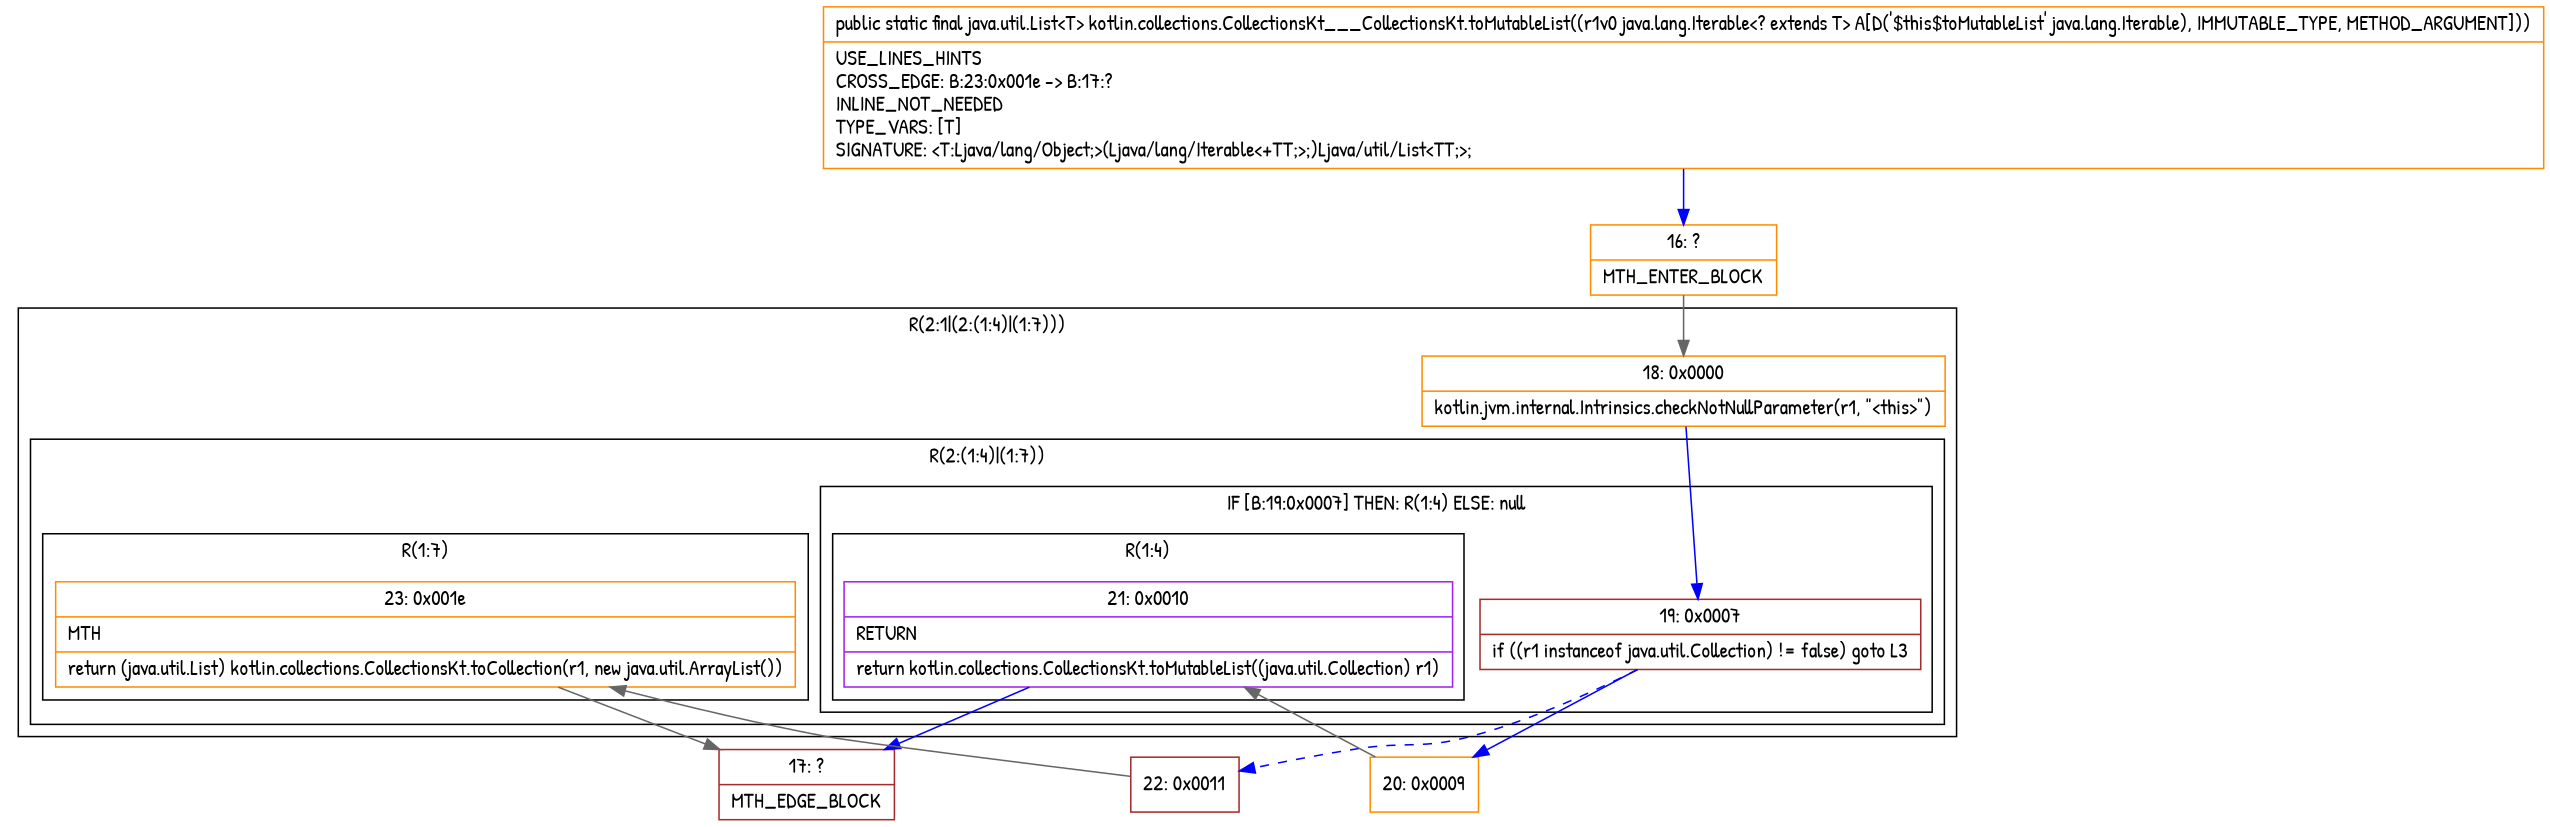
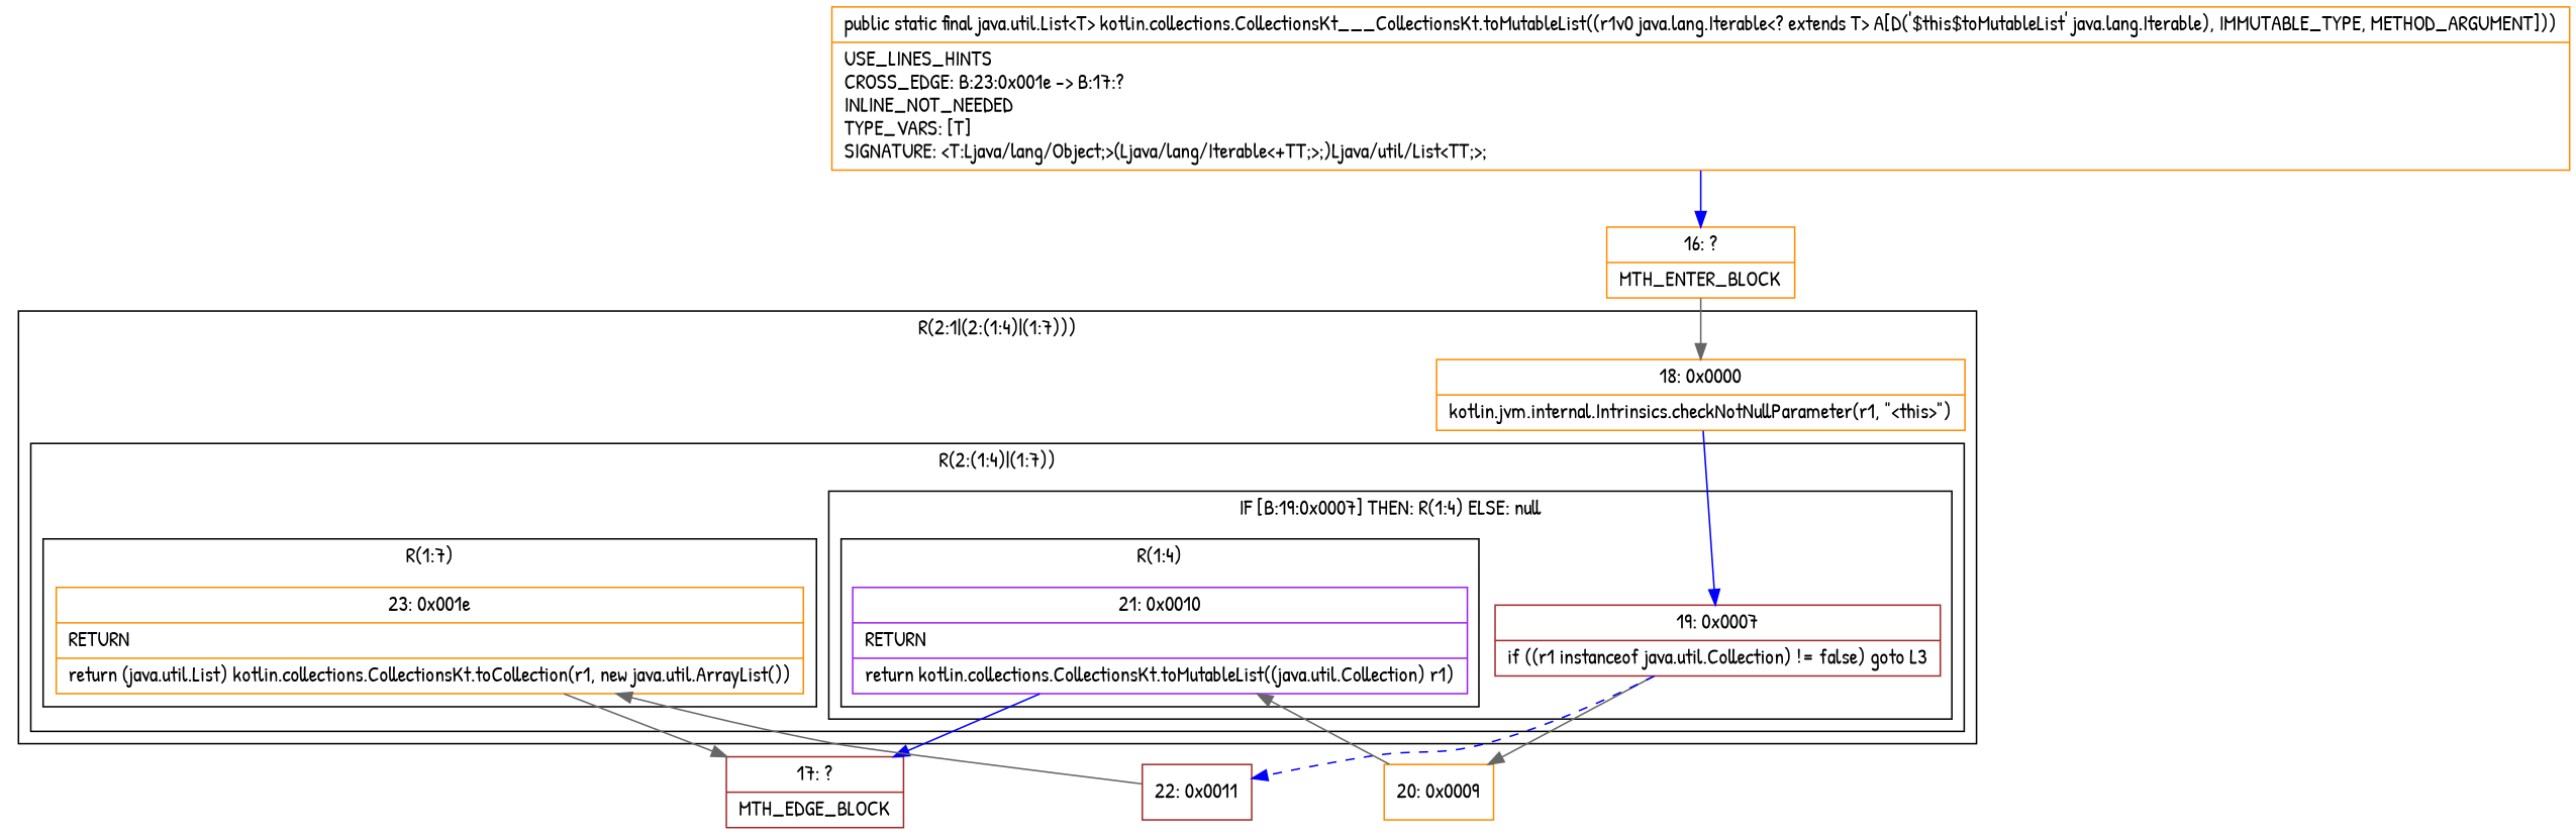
  digraph {
    fontname="Patrick Hand"
    node [color=darkorange fontname="Patrick Hand" shape=record]
    edge [color=blue fontname="Patrick Hand"]
    n1 [color=purple label="{21\:\ 0x0010|RETURN\l|return kotlin.collections.CollectionsKt.toMutableList((java.util.Collection) r1)\l}"]
    n2 [color=brown label="{19\:\ 0x0007|if ((r1 instanceof java.util.Collection) != false) goto L3\l}"]
-   n3 [label="{23\:\ 0x001e|MTH\l|return (java.util.List) kotlin.collections.CollectionsKt.toCollection(r1, new java.util.ArrayList())\l}"]
+   n3 [label="{23\:\ 0x001e|RETURN\l|return (java.util.List) kotlin.collections.CollectionsKt.toCollection(r1, new java.util.ArrayList())\l}"]
    n4 [label="{18\:\ 0x0000|kotlin.jvm.internal.Intrinsics.checkNotNullParameter(r1, \"\<this\>\")\l}"]
    n5 [color=brown label="{17\:\ ?|MTH_EDGE_BLOCK\l}"]
    n6 [label="{20\:\ 0x0009}"]
    n7 [color=brown label="{22\:\ 0x0011}"]
    n8 [label="{16\:\ ?|MTH_ENTER_BLOCK\l}"]
    n9 [label="{public static final java.util.List\<T\> kotlin.collections.CollectionsKt___CollectionsKt.toMutableList((r1v0 java.lang.Iterable\<? extends T\> A[D('$this$toMutableList' java.lang.Iterable), IMMUTABLE_TYPE, METHOD_ARGUMENT]))  | USE_LINES_HINTS\lCROSS_EDGE: B:23:0x001e \-\> B:17:?\lINLINE_NOT_NEEDED\lTYPE_VARS: [T]\lSIGNATURE: \<T:Ljava\/lang\/Object;\>(Ljava\/lang\/Iterable\<+TT;\>;)Ljava\/util\/List\<TT;\>;\l}"]
    subgraph cluster_1 {
      label="R(2:1|(2:(1:4)|(1:7)))"
      n4
      subgraph cluster_2 {
        label="R(2:(1:4)|(1:7))"
        subgraph cluster_3 {
          label="IF [B:19:0x0007] THEN: R(1:4) ELSE: null"
          n2
          subgraph cluster_4 {
            label="R(1:4)"
            n1
          }
        }
        subgraph cluster_5 {
          label="R(1:7)"
          n3
        }
      }
    }
    n1 -> n5
-   n2 -> n6
+   n2 -> n6 [color=gray40]
    n2 -> n7 [style=dashed]
    n3 -> n5 [color=gray40]
    n4 -> n2
    n6 -> n1 [color=gray40]
    n7 -> n3 [color=gray40]
    n8 -> n4 [color=gray40]
    n9 -> n8
  }
